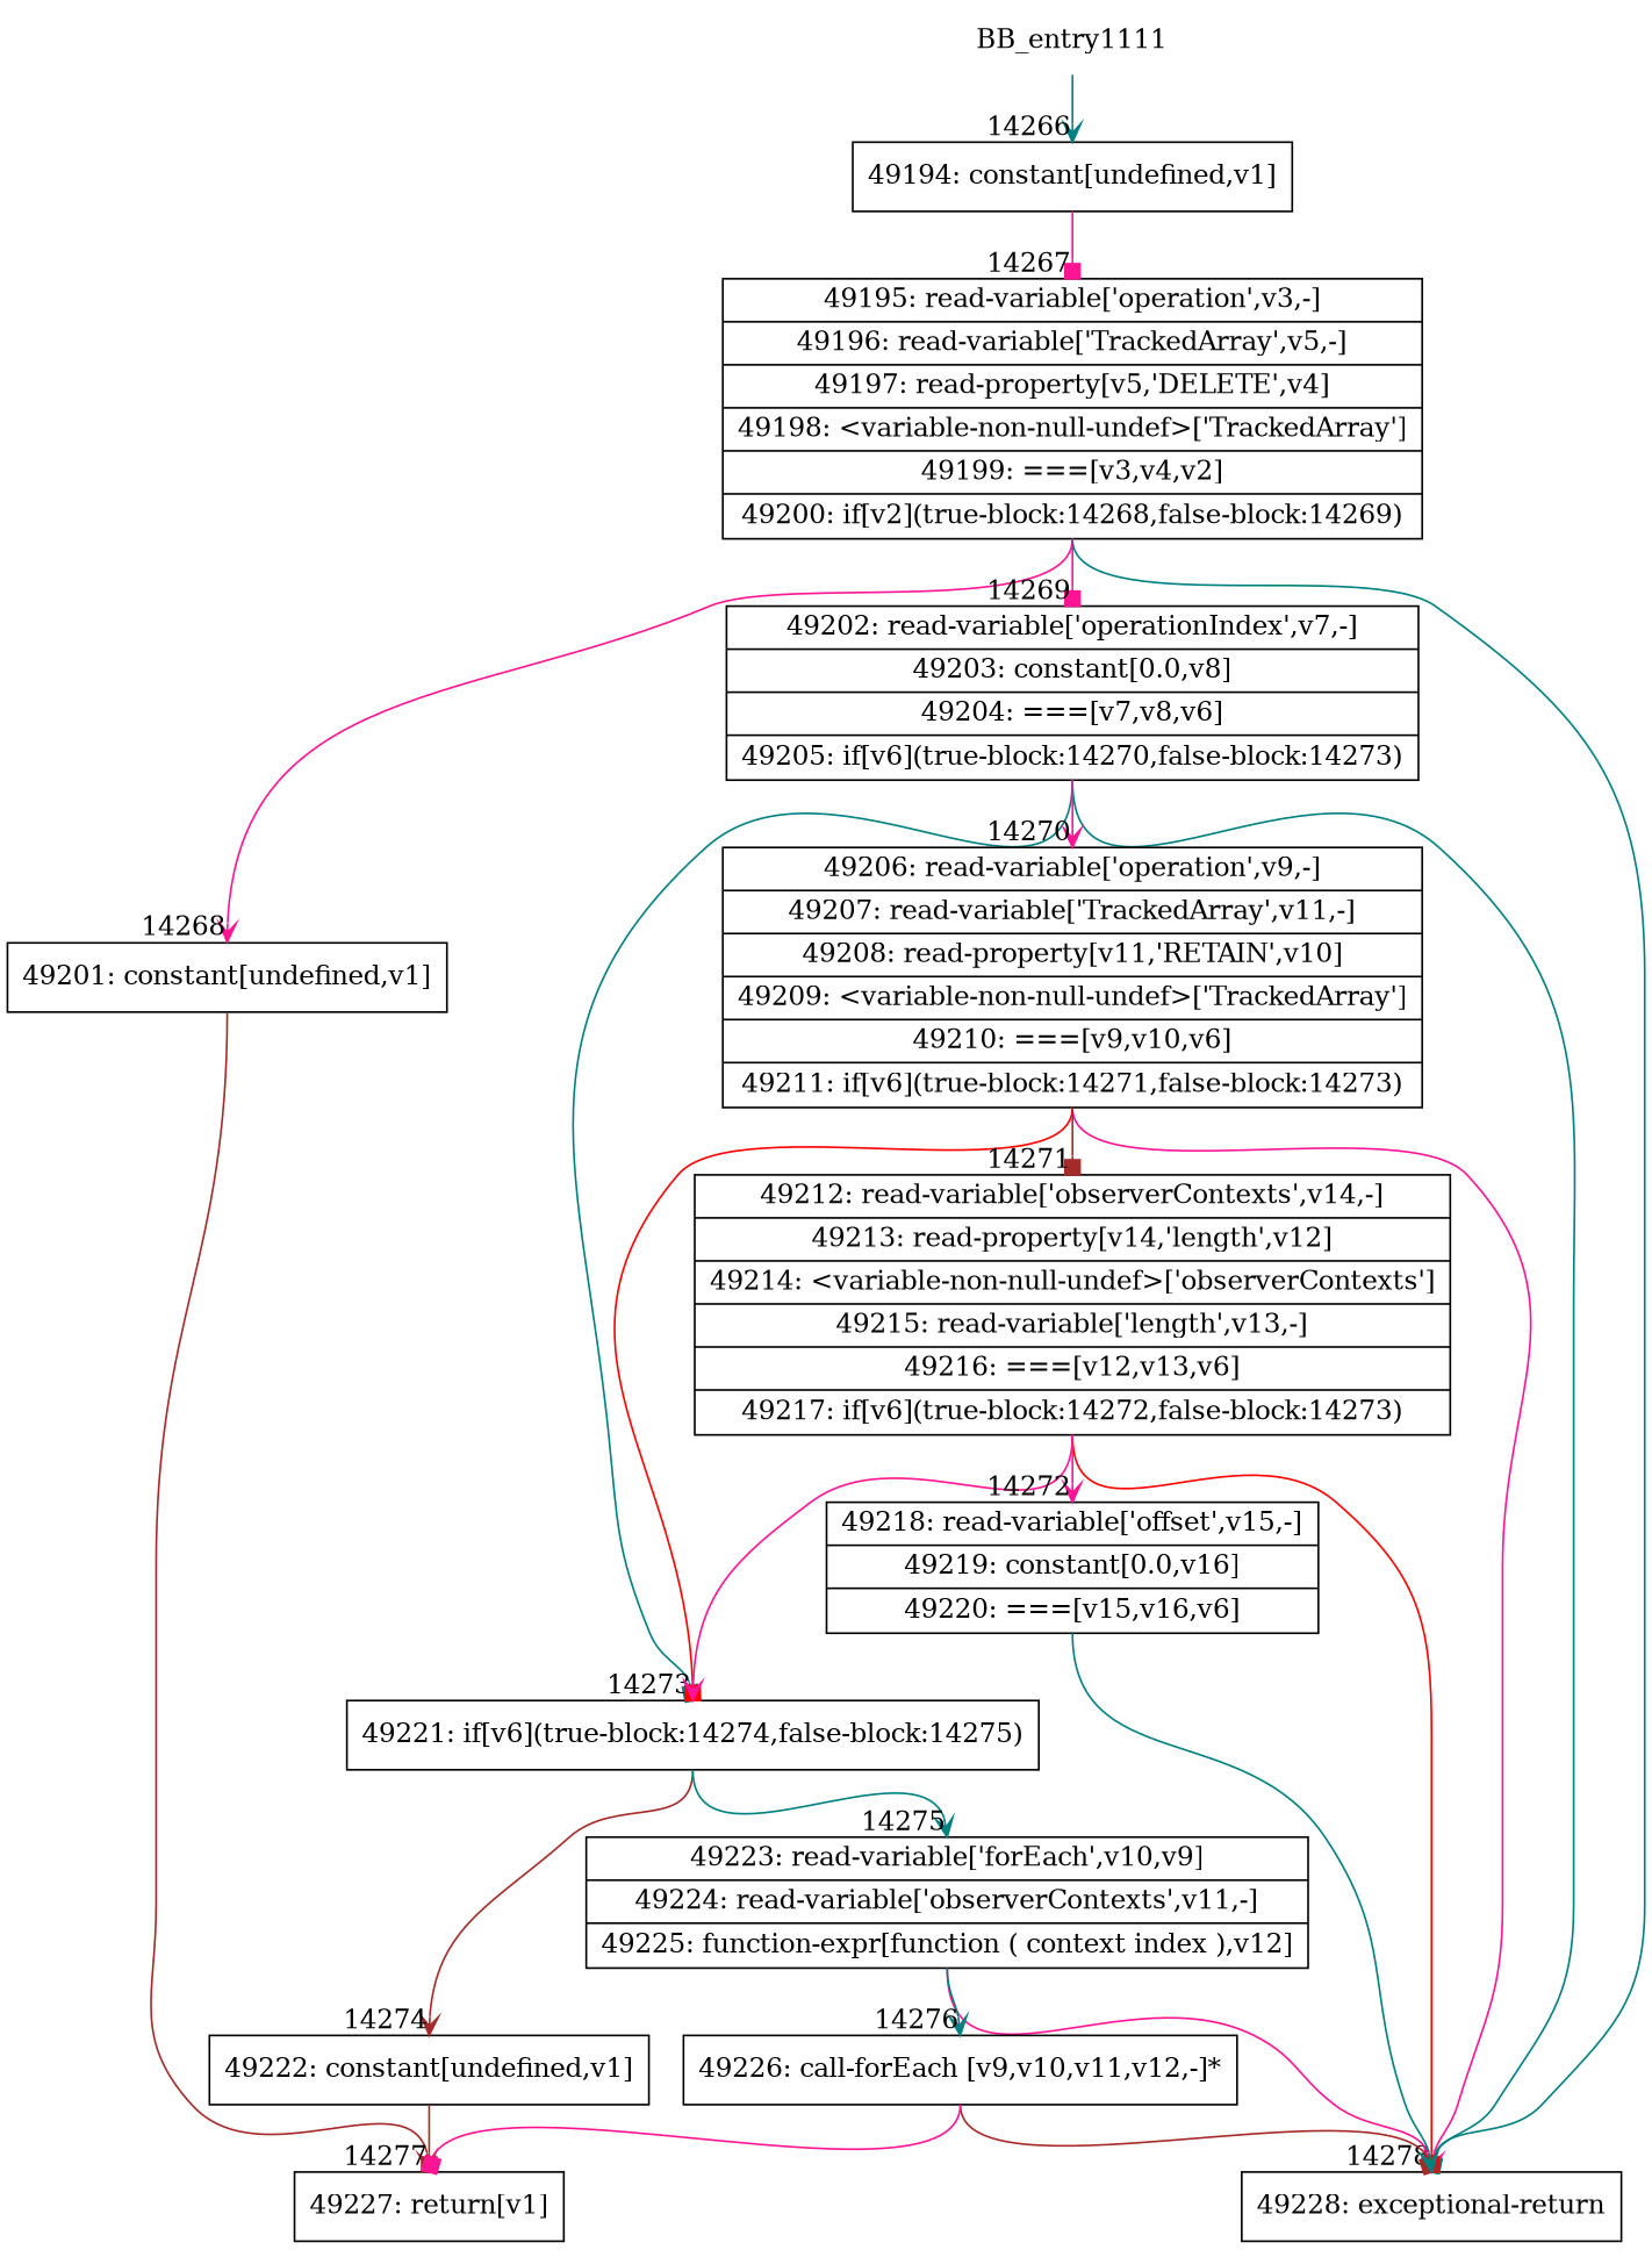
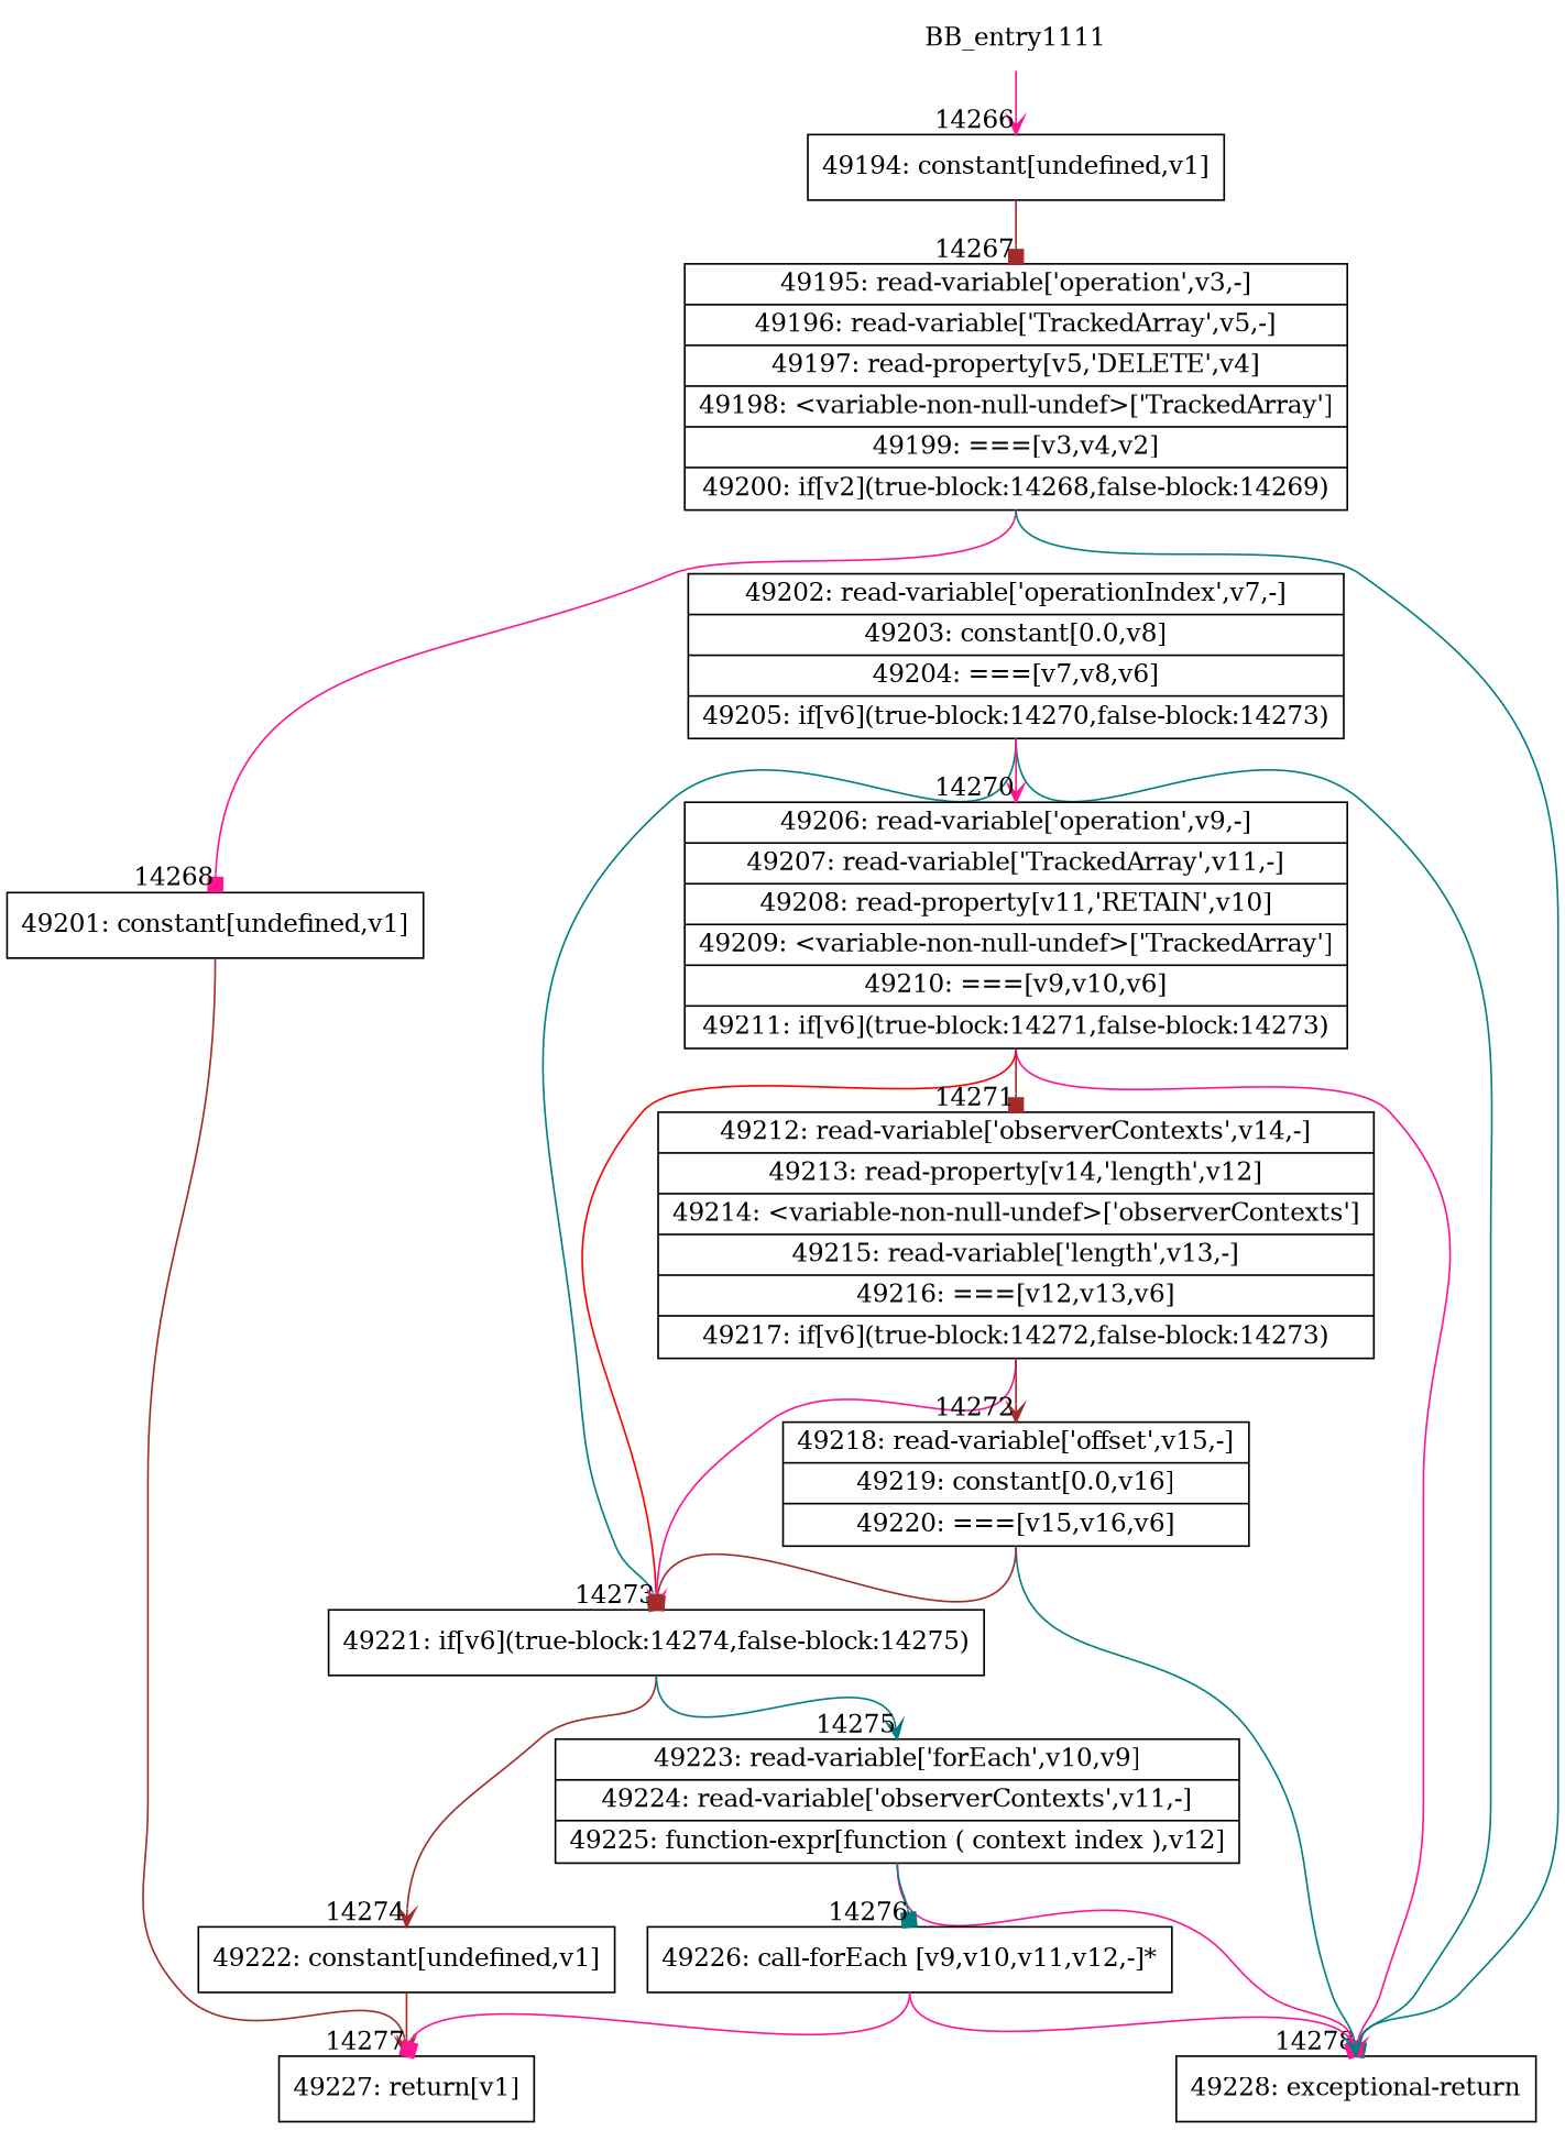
  digraph {
    rankdir=TD
    node [shape=record]
    edge [arrowhead=box color=deeppink headport=n tailport=s]
    n1 [label=BB_entry1111 shape=none]
    n2 [label="{49194: constant[undefined,v1]}"]
    n3 [label="{49195: read-variable['operation',v3,-]|49196: read-variable['TrackedArray',v5,-]|49197: read-property[v5,'DELETE',v4]|49198: \<variable-non-null-undef\>['TrackedArray']|49199: ===[v3,v4,v2]|49200: if[v2](true-block:14268,false-block:14269)}"]
    n4 [label="{49201: constant[undefined,v1]}"]
    n5 [label="{49202: read-variable['operationIndex',v7,-]|49203: constant[0.0,v8]|49204: ===[v7,v8,v6]|49205: if[v6](true-block:14270,false-block:14273)}"]
    n6 [label="{49228: exceptional-return}"]
    n7 [label="{49227: return[v1]}"]
    n8 [label="{49221: if[v6](true-block:14274,false-block:14275)}"]
    n9 [label="{49206: read-variable['operation',v9,-]|49207: read-variable['TrackedArray',v11,-]|49208: read-property[v11,'RETAIN',v10]|49209: \<variable-non-null-undef\>['TrackedArray']|49210: ===[v9,v10,v6]|49211: if[v6](true-block:14271,false-block:14273)}"]
    n10 [label="{49222: constant[undefined,v1]}"]
    n11 [label="{49223: read-variable['forEach',v10,v9]|49224: read-variable['observerContexts',v11,-]|49225: function-expr[function ( context index ),v12]}"]
    n12 [label="{49212: read-variable['observerContexts',v14,-]|49213: read-property[v14,'length',v12]|49214: \<variable-non-null-undef\>['observerContexts']|49215: read-variable['length',v13,-]|49216: ===[v12,v13,v6]|49217: if[v6](true-block:14272,false-block:14273)}"]
    n13 [label="{49226: call-forEach [v9,v10,v11,v12,-]*}"]
    n14 [label="{49218: read-variable['offset',v15,-]|49219: constant[0.0,v16]|49220: ===[v15,v16,v6]}"]
-   n1 -> n2 [arrowhead=vee color=teal headlabel="    14266"]
-   n2 -> n3 [headlabel="      14267"]
-   n3 -> n4 [arrowhead=vee headlabel="      14268"]
-   n3 -> n5 [headlabel="      14269"]
+   n1 -> n2 [arrowhead=vee headlabel="    14266"]
+   n2 -> n3 [color=brown headlabel="      14267"]
+   n3 -> n4 [headlabel="      14268"]
    n3 -> n6 [color=teal headlabel="      14278"]
    n4 -> n7 [arrowhead=vee color=brown headlabel="      14277"]
    n5 -> n6 [color=teal]
    n5 -> n8 [color=teal headlabel="      14273"]
    n5 -> n9 [arrowhead=vee headlabel="      14270"]
    n8 -> n10 [arrowhead=vee color=brown headlabel="      14274"]
    n8 -> n11 [arrowhead=vee color=teal headlabel="      14275"]
    n9 -> n6 [arrowhead=vee]
    n9 -> n8 [color=red]
    n9 -> n12 [color=brown headlabel="      14271"]
-   n10 -> n7 [color=brown]
+   n10 -> n7 [arrowhead=vee color=brown]
    n11 -> n6
-   n11 -> n13 [arrowhead=vee color=teal headlabel="      14276"]
-   n12 -> n6 [color=red]
+   n11 -> n13 [color=teal headlabel="      14276"]
    n12 -> n8 [arrowhead=vee]
-   n12 -> n14 [arrowhead=vee headlabel="      14272"]
-   n13 -> n6 [color=brown]
+   n12 -> n14 [arrowhead=vee color=brown headlabel="      14272"]
+   n13 -> n6
    n13 -> n7
    n14 -> n6 [arrowhead=vee color=teal]
+   n14 -> n8 [color=brown]
  }
